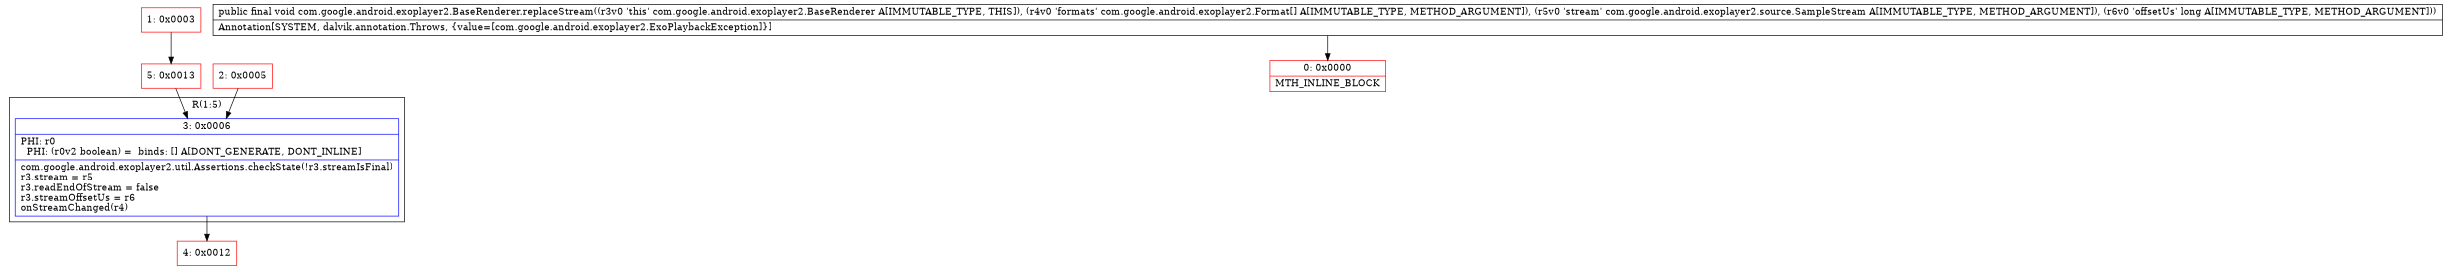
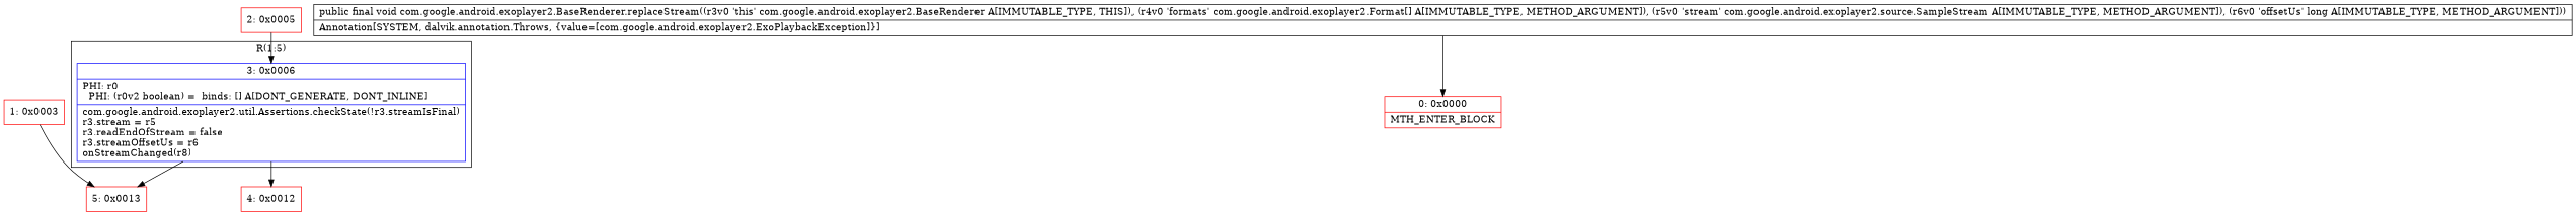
  digraph {
    node [color=red shape=record]
-   n1 [color=blue label="{3\:\ 0x0006|PHI: r0 \l  PHI: (r0v2 boolean) =  binds: [] A[DONT_GENERATE, DONT_INLINE]\l|com.google.android.exoplayer2.util.Assertions.checkState(!r3.streamIsFinal)\lr3.stream = r5\lr3.readEndOfStream = false\lr3.streamOffsetUs = r6\lonStreamChanged(r4)\l}"]
+   n1 [color=blue label="{3\:\ 0x0006|PHI: r0 \l  PHI: (r0v2 boolean) =  binds: [] A[DONT_GENERATE, DONT_INLINE]\l|com.google.android.exoplayer2.util.Assertions.checkState(!r3.streamIsFinal)\lr3.stream = r5\lr3.readEndOfStream = false\lr3.streamOffsetUs = r6\lonStreamChanged(r8)\l}"]
    n2 [label="{4\:\ 0x0012}"]
-   n3 [label="{0\:\ 0x0000|MTH_INLINE_BLOCK\l}"]
+   n3 [label="{0\:\ 0x0000|MTH_ENTER_BLOCK\l}"]
    n4 [label="{1\:\ 0x0003}"]
    n5 [label="{5\:\ 0x0013}"]
    n6 [label="{2\:\ 0x0005}"]
    n7 [label="{public final void com.google.android.exoplayer2.BaseRenderer.replaceStream((r3v0 'this' com.google.android.exoplayer2.BaseRenderer A[IMMUTABLE_TYPE, THIS]), (r4v0 'formats' com.google.android.exoplayer2.Format[] A[IMMUTABLE_TYPE, METHOD_ARGUMENT]), (r5v0 'stream' com.google.android.exoplayer2.source.SampleStream A[IMMUTABLE_TYPE, METHOD_ARGUMENT]), (r6v0 'offsetUs' long A[IMMUTABLE_TYPE, METHOD_ARGUMENT]))  | Annotation[SYSTEM, dalvik.annotation.Throws, \{value=[com.google.android.exoplayer2.ExoPlaybackException]\}]\l}" color=""]
    subgraph cluster_1 {
      label="R(1:5)"
      n1
    }
    n1 -> n2
    n4 -> n5
-   n5 -> n1
+   n1 -> n5
    n6 -> n1
    n7 -> n3
  }
